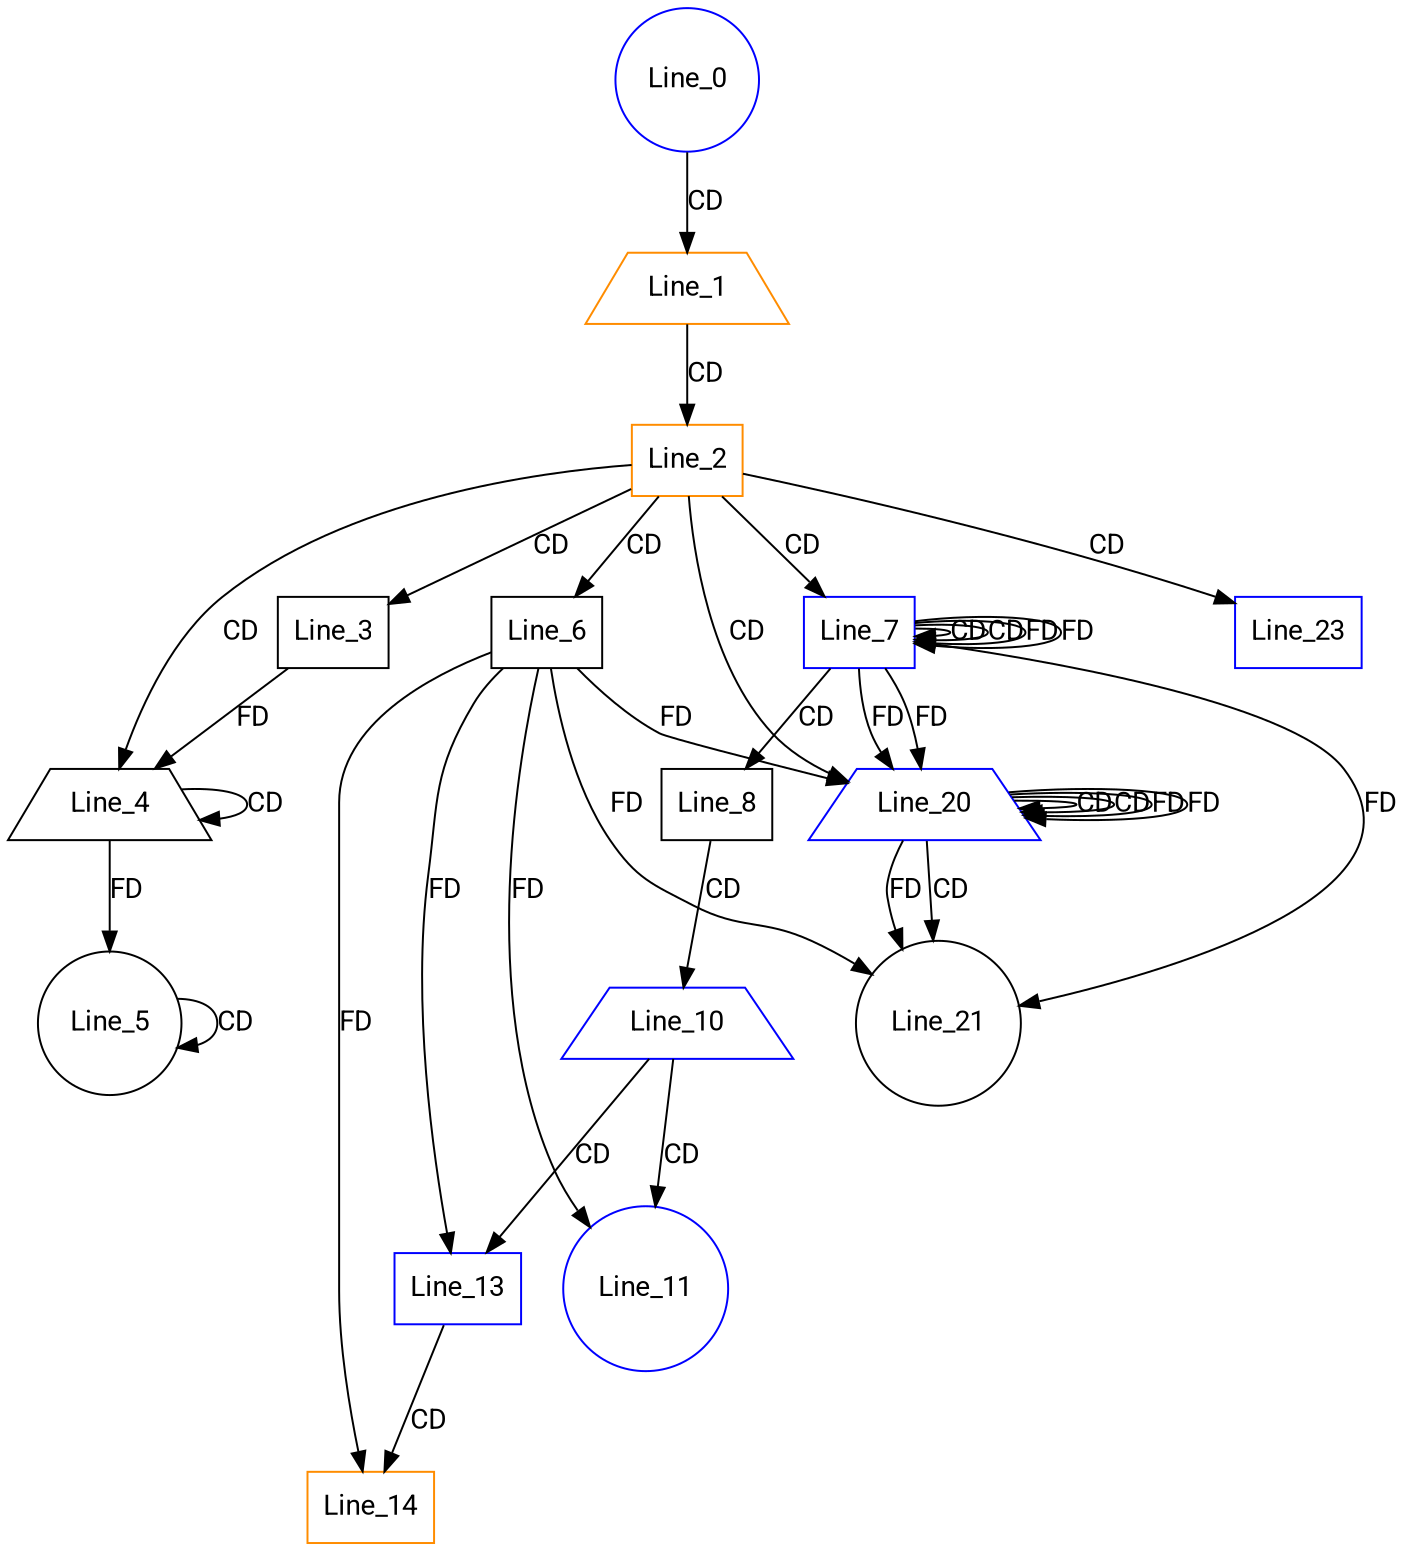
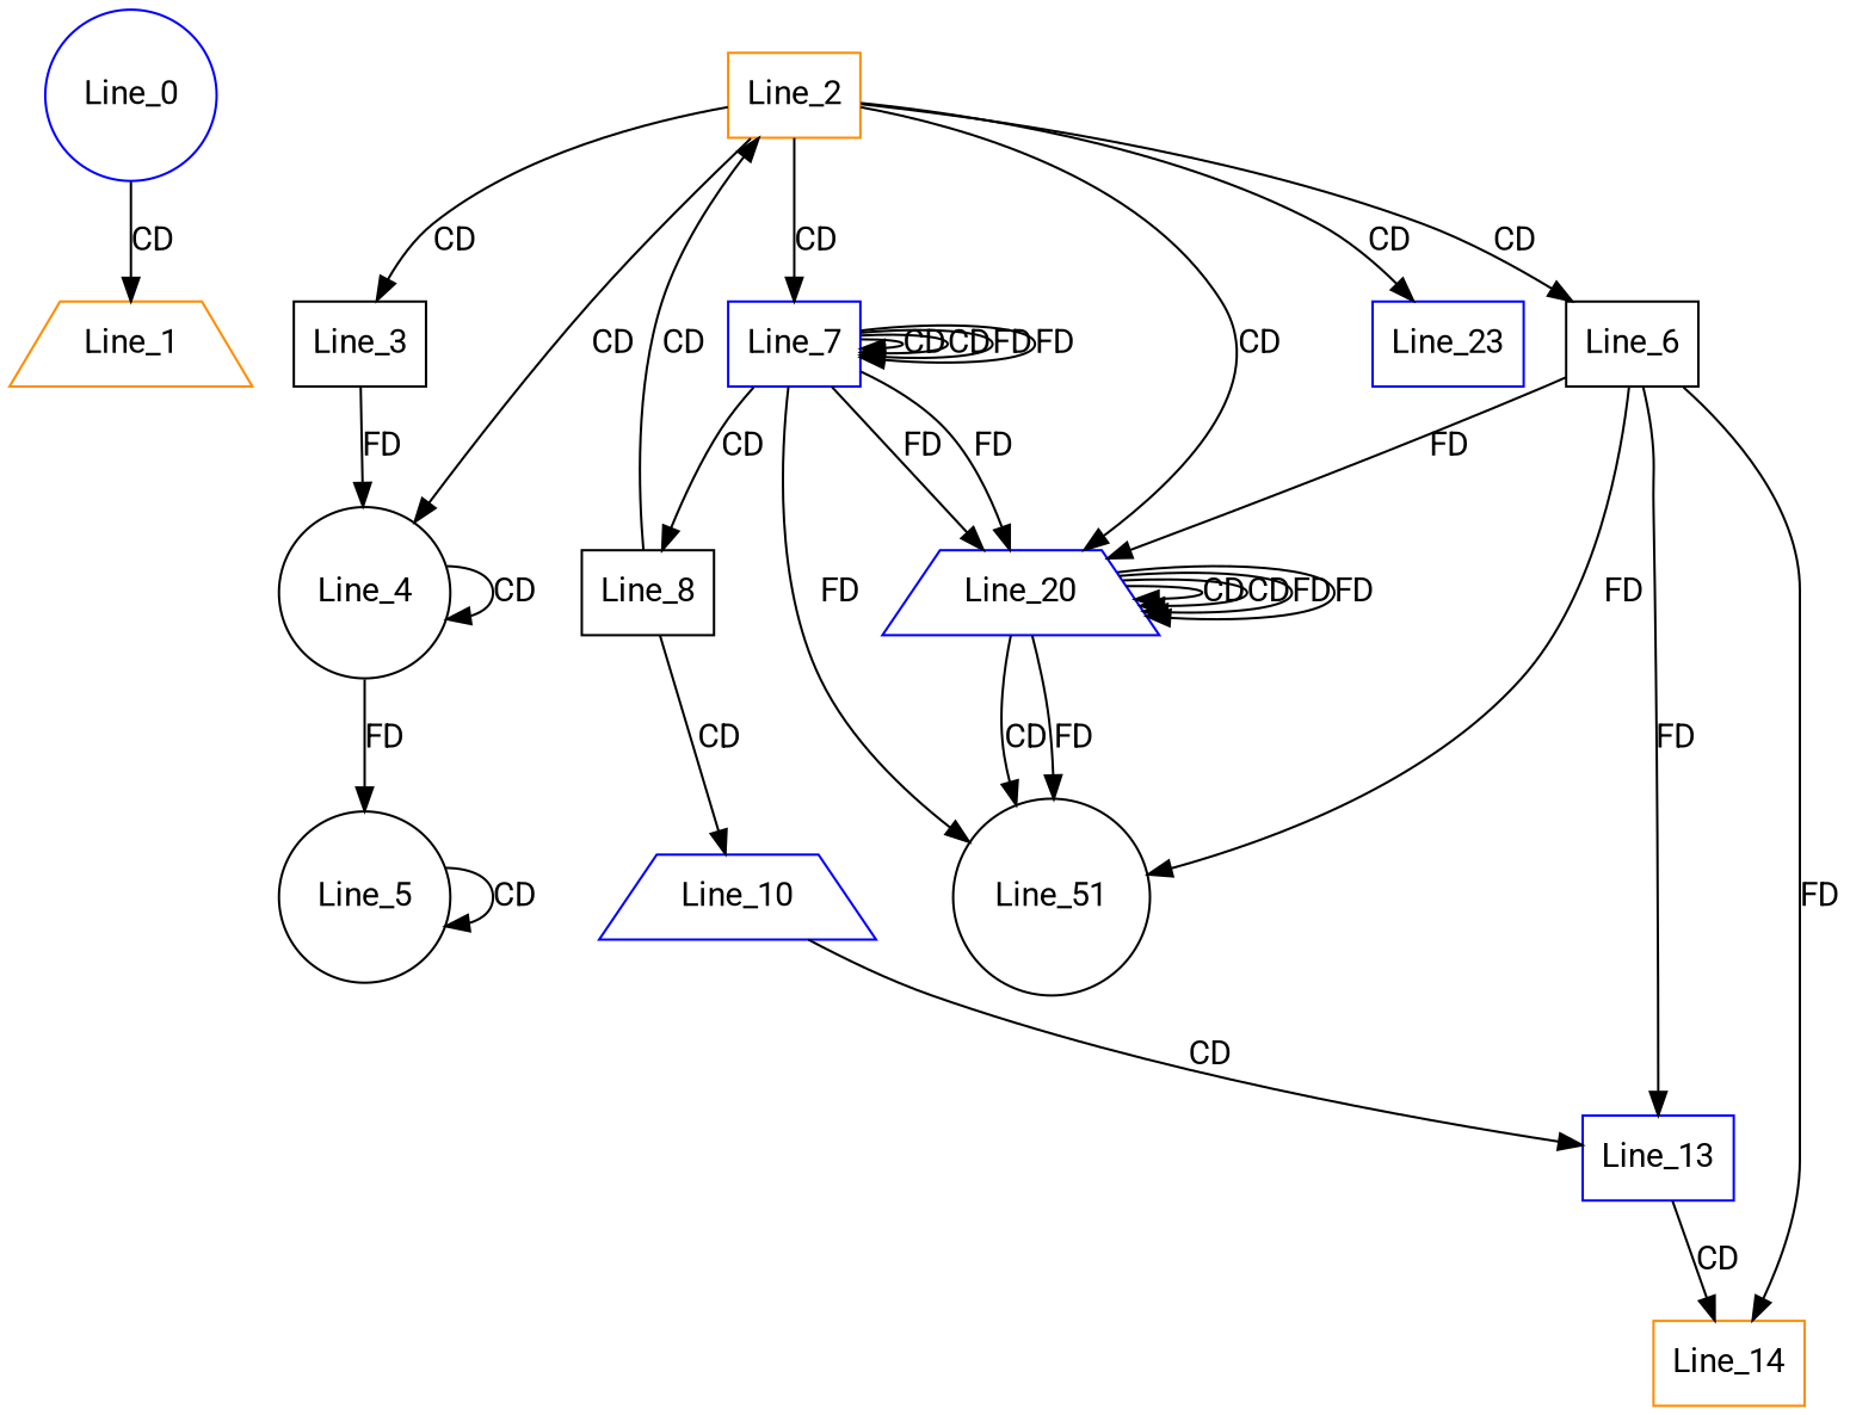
  digraph {
    fontname=Roboto
    node [color=blue fontname=Roboto shape=box]
    edge [fontname=Roboto]
    Line_0 [shape=circle]
    Line_1 [color=darkorange shape=trapezium]
    Line_2 [color=darkorange]
    Line_3 [color=black]
-   Line_4 [color=black shape=trapezium]
+   Line_4 [color=black shape=circle]
    Line_6 [color=black]
    Line_7
    Line_20 [shape=trapezium]
    Line_23
    Line_5 [color=black shape=circle]
-   Line_11 [shape=circle]
    Line_13
    Line_14 [color=darkorange]
-   Line_21 [color=black shape=circle]
+   Line_21 [color=black shape=circle label=Line_51]
    Line_8 [color=black]
    Line_10 [shape=trapezium]
    Line_0 -> Line_1 [label=CD]
-   Line_1 -> Line_2 [label=CD]
+   Line_8 -> Line_2 [label=CD]
    Line_2 -> Line_3 [label=CD]
    Line_2 -> Line_4 [label=CD]
    Line_2 -> Line_6 [label=CD]
    Line_2 -> Line_7 [label=CD]
    Line_2 -> Line_20 [label=CD]
    Line_2 -> Line_23 [label=CD]
    Line_3 -> Line_4 [label=FD]
    Line_4 -> Line_4 [label=CD]
    Line_4 -> Line_5 [label=FD]
    Line_6 -> Line_20 [label=FD]
-   Line_6 -> Line_11 [label=FD]
    Line_6 -> Line_13 [label=FD]
    Line_6 -> Line_14 [label=FD]
    Line_6 -> Line_21 [label=FD]
    Line_7 -> Line_7 [label=CD]
    Line_7 -> Line_7 [label=CD]
    Line_7 -> Line_7 [label=FD]
    Line_7 -> Line_7 [label=FD]
    Line_7 -> Line_20 [label=FD]
    Line_7 -> Line_20 [label=FD]
    Line_7 -> Line_21 [label=FD]
    Line_7 -> Line_8 [label=CD]
    Line_20 -> Line_20 [label=CD]
    Line_20 -> Line_20 [label=CD]
    Line_20 -> Line_20 [label=FD]
    Line_20 -> Line_20 [label=FD]
    Line_20 -> Line_21 [label=CD]
    Line_20 -> Line_21 [label=FD]
    Line_5 -> Line_5 [label=CD]
    Line_13 -> Line_14 [label=CD]
    Line_8 -> Line_10 [label=CD]
-   Line_10 -> Line_11 [label=CD]
    Line_10 -> Line_13 [label=CD]
  }
